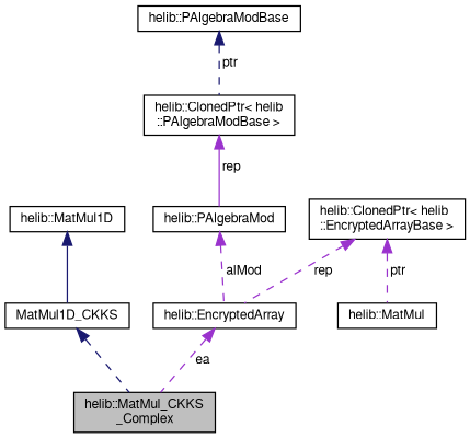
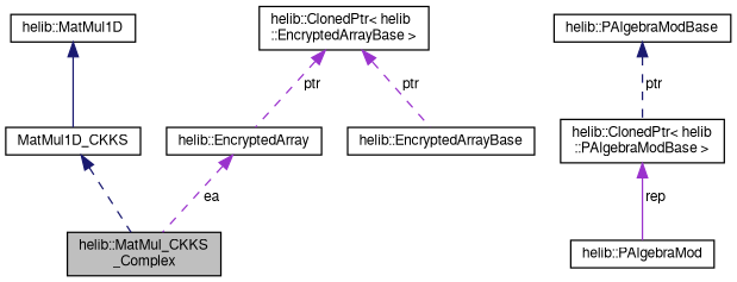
  digraph {
    node [color=black fillcolor=white fontname=FreeSans fontsize=10 shape=record style=filled]
    edge [color=darkorchid3 dir=back fontname=FreeSans fontsize=10 labelfontname=FreeSans labelfontsize=10 style=dashed]
    n1 [fillcolor=grey75 fontcolor=black height=0.2 label="helib::MatMul_CKKS\l_Complex" width=0.4]
    n2 [height=0.2 label=MatMul1D_CKKS width=0.4]
    n3 [height=0.2 label="helib::MatMul1D" width=0.4]
    n4 [height=0.2 label="helib::EncryptedArray" width=0.4]
    n5 [height=0.2 label="helib::PAlgebraMod" width=0.4]
    n6 [height=0.2 label="helib::ClonedPtr\< helib\l::PAlgebraModBase \>" width=0.4]
    n7 [height=0.2 label="helib::PAlgebraModBase" width=0.4]
    n8 [height=0.2 label="helib::ClonedPtr\< helib\l::EncryptedArrayBase \>" width=0.4]
-   n9 [height=0.2 label="helib::MatMul" width=0.4]
+   n9 [height=0.2 label="helib::EncryptedArrayBase" width=0.4]
    n2 -> n1 [color=midnightblue]
    n3 -> n2 [color=midnightblue style=solid]
    n4 -> n1 [label=" ea"]
-   n5 -> n4 [label=" alMod"]
    n6 -> n5 [label=" rep" style=solid]
    n7 -> n6 [color=midnightblue label=" ptr"]
-   n8 -> n4 [label=" rep"]
+   n8 -> n4 [label=" ptr"]
    n8 -> n9 [label=" ptr"]
  }
